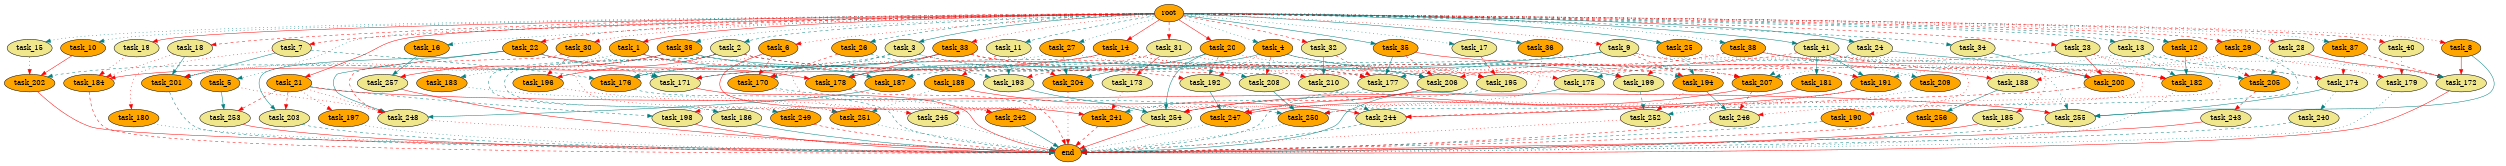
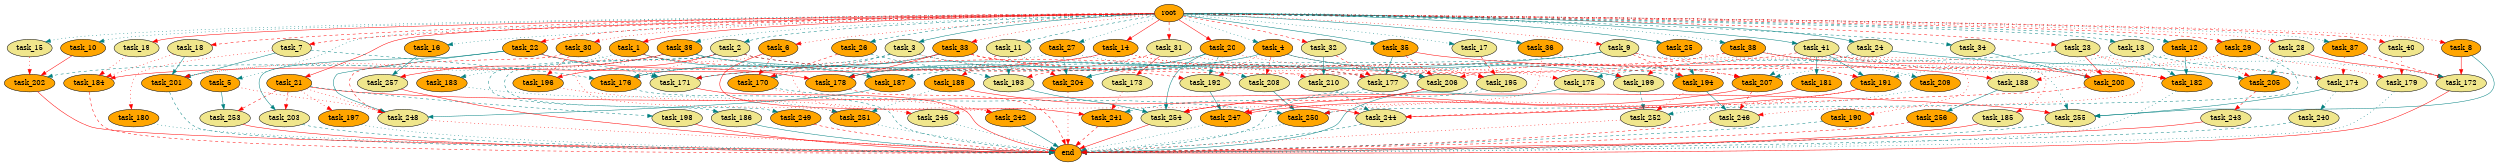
  digraph {
    node [fillcolor=orange style=filled]
    edge [color=red style=dotted]
    root
    task_1
    task_2 [fillcolor=khaki]
    task_3 [fillcolor=khaki]
    task_4
    task_5
    task_6
    task_7 [fillcolor=khaki]
    task_8
    task_9 [fillcolor=khaki]
    task_10
    task_11 [fillcolor=khaki]
    task_12
    task_13 [fillcolor=khaki]
    task_14
    task_15 [fillcolor=khaki]
    task_16
    task_17 [fillcolor=khaki]
    task_18 [fillcolor=khaki]
    task_19 [fillcolor=khaki]
    task_20
    task_21
    task_22
    task_23 [fillcolor=khaki]
    task_24 [fillcolor=khaki]
    task_25
    task_26
    task_27
    task_28 [fillcolor=khaki]
    task_29
    task_30
    task_31 [fillcolor=khaki]
    task_32 [fillcolor=khaki]
    task_33
    task_34 [fillcolor=khaki]
    task_35
    task_36
    task_37
    task_38
    task_39
    task_40 [fillcolor=khaki]
    task_41 [fillcolor=khaki]
    task_187
    task_192 [fillcolor=khaki]
    task_201
    task_176
    task_186 [fillcolor=khaki]
    task_194
    task_196
    task_207
    task_249
    task_170
    task_177 [fillcolor=khaki]
    task_202
    task_210 [fillcolor=khaki]
    task_178
    task_199 [fillcolor=khaki]
    task_208 [fillcolor=khaki]
    task_248 [fillcolor=khaki]
    task_253 [fillcolor=khaki]
    task_241
    task_251
    task_180
    task_172 [fillcolor=khaki]
    task_255 [fillcolor=khaki]
    task_171 [fillcolor=khaki]
    task_191
    task_189
    task_193 [fillcolor=khaki]
    task_204
    task_182
    task_198 [fillcolor=khaki]
    task_205
    task_174 [fillcolor=khaki]
    task_175 [fillcolor=khaki]
    task_184
    task_206 [fillcolor=khaki]
    task_257 [fillcolor=khaki]
    task_195 [fillcolor=khaki]
    task_254 [fillcolor=khaki]
    task_197
    task_203 [fillcolor=khaki]
    task_200
    task_246 [fillcolor=khaki]
    task_185 [fillcolor=khaki]
    task_179 [fillcolor=khaki]
    task_188 [fillcolor=khaki]
    task_250
    task_173 [fillcolor=khaki]
    task_242
    task_245 [fillcolor=khaki]
    task_209
    task_183
    task_181
    task_190
    task_247
    end
    task_252 [fillcolor=khaki]
    task_244 [fillcolor=khaki]
    task_243 [fillcolor=khaki]
    task_240 [fillcolor=khaki]
    task_256
    root -> task_1 [style=solid]
    root -> task_2 [color=teal style=dashed]
    root -> task_3 [color=teal style=solid]
    root -> task_4 [color=teal]
    root -> task_5 [color=teal]
    root -> task_6
    root -> task_7 [style=dashed]
    root -> task_8
    root -> task_9
    root -> task_10 [color=teal]
    root -> task_11 [color=teal style=dashed]
    root -> task_12 [color=teal style=dashed]
    root -> task_13 [color=teal style=dashed]
    root -> task_14 [style=solid]
    root -> task_15 [color=teal]
    root -> task_16 [color=teal]
    root -> task_17 [color=teal]
    root -> task_18 [style=dashed]
    root -> task_19 [style=solid]
    root -> task_20 [style=solid]
    root -> task_21 [style=solid]
    root -> task_22 [style=dashed]
    root -> task_23 [style=dashed]
    root -> task_24 [color=teal style=solid]
    root -> task_25 [color=teal style=solid]
    root -> task_26 [color=teal style=dashed]
    root -> task_27 [color=teal]
    root -> task_28
    root -> task_29 [style=dashed]
    root -> task_30
    root -> task_31 [style=dashed]
    root -> task_32 [style=dashed]
    root -> task_33
    root -> task_34 [color=teal style=dashed]
    root -> task_35 [color=teal style=solid]
    root -> task_36 [color=teal style=solid]
    root -> task_37 [color=teal]
    root -> task_38 [color=teal]
    root -> task_39 [color=teal]
    root -> task_40 [style=dashed]
    root -> task_41 [color=teal style=solid]
    task_1 -> task_187 [color=teal style=solid]
    task_1 -> task_192 [style=dashed]
    task_1 -> task_201 [color=teal]
    task_2 -> task_176
    task_2 -> task_186 [color=teal style=dashed]
    task_2 -> task_194 [color=teal style=dashed]
    task_2 -> task_196 [style=solid]
    task_2 -> task_207 [style=dashed]
    task_2 -> task_249 [color=teal style=dashed]
    task_3 -> task_170 [color=teal style=dashed]
    task_3 -> task_177 [color=teal style=dashed]
    task_3 -> task_202 [color=teal style=dashed]
    task_3 -> task_210
    task_4 -> task_192
    task_4 -> task_207
    task_4 -> task_178 [color=teal style=solid]
    task_4 -> task_199 [color=teal style=solid]
    task_4 -> task_208 [style=dashed]
    task_5 -> task_248
    task_5 -> task_253 [color=teal style=solid]
    task_6 -> task_170 [style=dashed]
    task_6 -> task_241 [style=solid]
    task_6 -> task_251
    task_7 -> task_201 [color=teal style=solid]
    task_7 -> task_176 [color=teal style=dashed]
    task_7 -> task_180
    task_8 -> task_172 [style=solid]
    task_8 -> task_255 [color=teal style=solid]
    task_9 -> task_187 [color=teal style=dashed]
    task_9 -> task_194 [style=dashed]
    task_9 -> task_255 [color=teal]
    task_9 -> task_171 [color=teal style=solid]
    task_9 -> task_191 [style=dashed]
    task_10 -> task_202 [style=solid]
    task_11 -> task_189 [style=dashed]
    task_11 -> task_193 [color=teal]
    task_11 -> task_204
    task_12 -> task_191 [color=teal]
    task_12 -> task_182 [color=teal style=solid]
-   task_12 -> task_198
    task_12 -> task_205
    task_13 -> task_207 [color=teal]
    task_13 -> task_182 [color=teal style=dashed]
    task_13 -> task_174 [color=teal style=dashed]
    task_14 -> task_178 [color=teal]
    task_14 -> task_175
    task_14 -> task_184 [style=solid]
    task_14 -> task_206
    task_15 -> task_202
    task_16 -> task_257 [color=teal style=solid]
    task_17 -> task_195 [style=dashed]
    task_18 -> task_201 [color=teal style=solid]
    task_18 -> task_184
    task_19 -> task_184
    task_20 -> task_192 [color=teal style=dashed]
    task_20 -> task_204 [color=teal style=solid]
    task_20 -> task_195
    task_20 -> task_254 [color=teal style=solid]
    task_21 -> task_248
    task_21 -> task_253 [style=dashed]
    task_21 -> task_255 [style=solid]
    task_21 -> task_198 [color=teal style=dashed]
    task_21 -> task_197
    task_21 -> task_203 [style=dashed]
    task_22 -> task_178 [style=solid]
    task_22 -> task_248 [color=teal style=solid]
    task_22 -> task_171 [color=teal style=dashed]
    task_22 -> task_203 [color=teal style=solid]
    task_23 -> task_174
    task_23 -> task_175 [color=teal style=dashed]
    task_23 -> task_200 [style=solid]
    task_23 -> task_246
    task_24 -> task_177 [color=teal style=dashed]
    task_24 -> task_205 [color=teal style=solid]
    task_25 -> task_194 [color=teal]
    task_25 -> task_199
    task_25 -> task_185
    task_26 -> task_170 [style=dashed]
    task_26 -> task_193 [color=teal style=dashed]
    task_27 -> task_176 [color=teal]
    task_27 -> task_204 [color=teal style=dashed]
    task_27 -> task_206 [color=teal]
    task_28 -> task_172 [style=solid]
    task_28 -> task_205 [color=teal]
    task_29 -> task_179
    task_29 -> task_188
    task_29 -> task_250 [color=teal style=dashed]
    task_30 -> task_196 [style=dashed]
    task_30 -> task_248 [style=dashed]
    task_30 -> task_171 [color=teal]
    task_31 -> task_193 [style=dashed]
    task_31 -> task_195
    task_31 -> task_173 [style=solid]
    task_32 -> task_177 [style=dashed]
    task_32 -> task_210 [color=teal style=solid]
    task_33 -> task_176 [color=teal style=solid]
    task_33 -> task_177 [style=dashed]
    task_33 -> task_178 [style=solid]
    task_33 -> task_182 [style=dashed]
    task_33 -> task_242
    task_34 -> task_200 [color=teal style=solid]
    task_35 -> task_177 [color=teal style=solid]
    task_35 -> task_206 [style=dashed]
    task_35 -> task_188 [style=solid]
    task_36 -> task_199
    task_36 -> task_245
    task_37 -> task_172 [style=dashed]
    task_37 -> task_174
    task_38 -> task_206 [style=dashed]
    task_38 -> task_200 [style=solid]
    task_38 -> task_209 [color=teal]
    task_39 -> task_201
    task_39 -> task_208 [color=teal style=dashed]
    task_39 -> task_206 [color=teal style=solid]
    task_39 -> task_257 [style=solid]
    task_39 -> task_183 [color=teal]
    task_40 -> task_179
    task_41 -> task_207 [color=teal]
    task_41 -> task_172 [color=teal]
    task_41 -> task_171 [style=dashed]
    task_41 -> task_191 [color=teal style=solid]
    task_41 -> task_182 [style=dashed]
    task_41 -> task_181 [color=teal style=solid]
    task_41 -> task_190
    task_187 -> task_248 [color=teal style=solid]
    task_192 -> task_247 [color=teal style=solid]
    task_201 -> end [color=teal style=dashed]
    task_176 -> end [color=teal style=dashed]
    task_186 -> end [color=teal style=solid]
    task_194 -> task_246 [color=teal style=solid]
    task_194 -> task_252
    task_196 -> task_245
    task_207 -> task_254 [style=solid]
    task_207 -> task_246 [style=dashed]
    task_249 -> end [style=dashed]
    task_170 -> task_250 [color=teal style=dashed]
    task_170 -> task_242
    task_177 -> task_241 [color=teal style=dashed]
    task_202 -> end [style=solid]
    task_210 -> task_244 [color=teal style=dashed]
    task_178 -> end [style=dashed]
    task_199 -> task_252 [color=teal style=dashed]
    task_208 -> task_250 [color=teal style=solid]
    task_248 -> end
    task_253 -> end [style=solid]
    task_241 -> end [style=dashed]
    task_251 -> end [color=teal]
    task_180 -> end [color=teal]
    task_172 -> end [style=solid]
    task_255 -> end [color=teal style=dashed]
    task_171 -> end [style=solid]
    task_191 -> task_250
    task_191 -> task_244 [style=solid]
    task_189 -> task_251 [color=teal]
    task_189 -> task_244 [style=solid]
    task_193 -> task_254 [color=teal style=solid]
    task_204 -> end
    task_182 -> end [color=teal]
    task_198 -> end [style=solid]
    task_205 -> task_243 [style=dashed]
    task_174 -> task_255 [color=teal style=solid]
    task_174 -> task_240 [color=teal]
    task_175 -> end [color=teal style=solid]
    task_184 -> end [style=dashed]
    task_206 -> task_254 [style=dashed]
    task_206 -> task_247 [style=solid]
    task_257 -> end [style=solid]
    task_195 -> end [color=teal style=dashed]
    task_254 -> end [style=solid]
    task_197 -> end [color=teal]
    task_203 -> end [color=teal style=dashed]
    task_200 -> task_244 [style=dashed]
    task_246 -> end [style=dashed]
    task_185 -> end [style=solid]
    task_179 -> end [color=teal]
    task_188 -> task_256 [color=teal style=solid]
    task_250 -> end [color=teal]
    task_173 -> task_241
    task_242 -> end [color=teal style=solid]
    task_245 -> end [color=teal]
    task_209 -> task_252 [color=teal]
    task_183 -> task_251 [color=teal]
    task_181 -> task_247 [style=solid]
    task_190 -> end [color=teal style=dashed]
    task_247 -> end [color=teal]
    task_252 -> end
    task_244 -> end [color=teal style=dashed]
    task_243 -> end [style=solid]
    task_240 -> end [color=teal style=dashed]
    task_256 -> end [style=dashed]
  }
